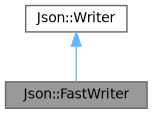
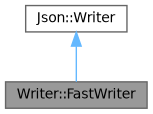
  digraph {
    node [color=gray40 fontname=Helvetica fontsize=10 shape=box style=filled]
-   n1 [fillcolor=grey60 fontcolor=black height=0.2 label="Json::FastWriter" width=0.4]
+   n1 [fillcolor=grey60 fontcolor=black height=0.2 label="Writer::FastWriter" width=0.4]
    n2 [fillcolor=white height=0.2 label="Json::Writer" width=0.4]
    n2 -> n1 [color=steelblue1 dir=back fontname=Helvetica fontsize=10 labelfontname=Helvetica labelfontsize=10 style=solid]
  }
